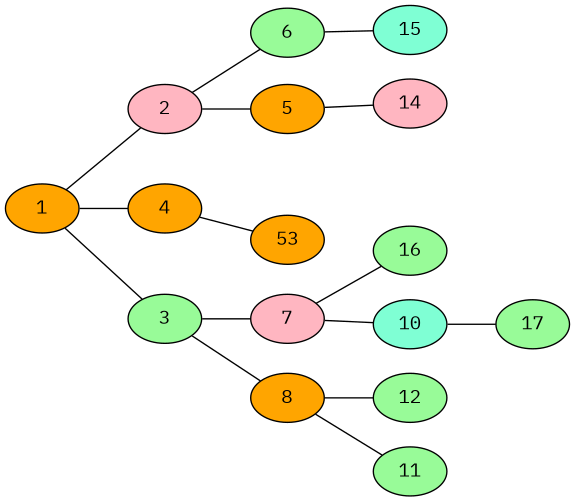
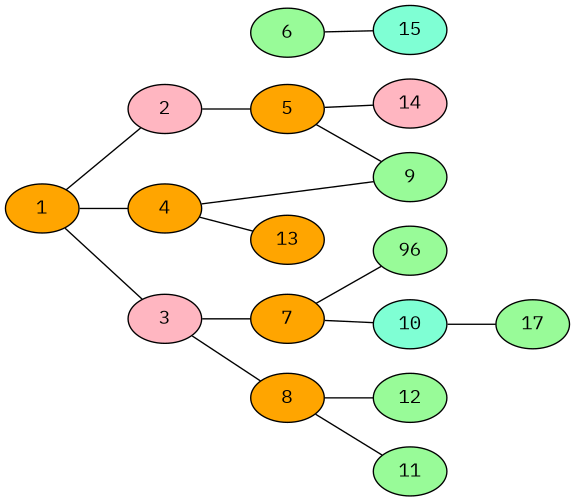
  graph {
    fontname="IBM Plex Mono"
    rankdir=LR
    node [chem=C fillcolor=palegreen fontname="IBM Plex Mono" style=filled]
    edge [fontname="IBM Plex Mono" valence=1]
    1 [fillcolor=orange]
    2 [fillcolor=lightpink]
-   3
+   3 [fillcolor=lightpink]
    4 [chem=N fillcolor=orange]
    5 [fillcolor=orange]
    6
-   7 [fillcolor=lightpink]
+   7 [fillcolor=orange]
    8 [chem=N fillcolor=orange]
-   13 [chem=H fillcolor=orange label=53]
+   9 [chem=N]
+   13 [chem=H fillcolor=orange]
    14 [chem=H fillcolor=lightpink]
    15 [chem=H fillcolor=aquamarine]
    10 [fillcolor=aquamarine]
-   16 [chem=H]
+   16 [chem=H label=96]
    11 [chem=O]
    12 [chem=O]
    17 [chem=H]
    1 -- 2 [valence=2]
    1 -- 3
    1 -- 4
    2 -- 5
-   2 -- 6
    3 -- 7 [valence=2]
    3 -- 8
+   4 -- 9
    4 -- 13
+   5 -- 9 [valence=2]
    5 -- 14
    6 -- 15
    7 -- 10
    7 -- 16
    8 -- 11 [valence=2]
    8 -- 12
    10 -- 17
  }
